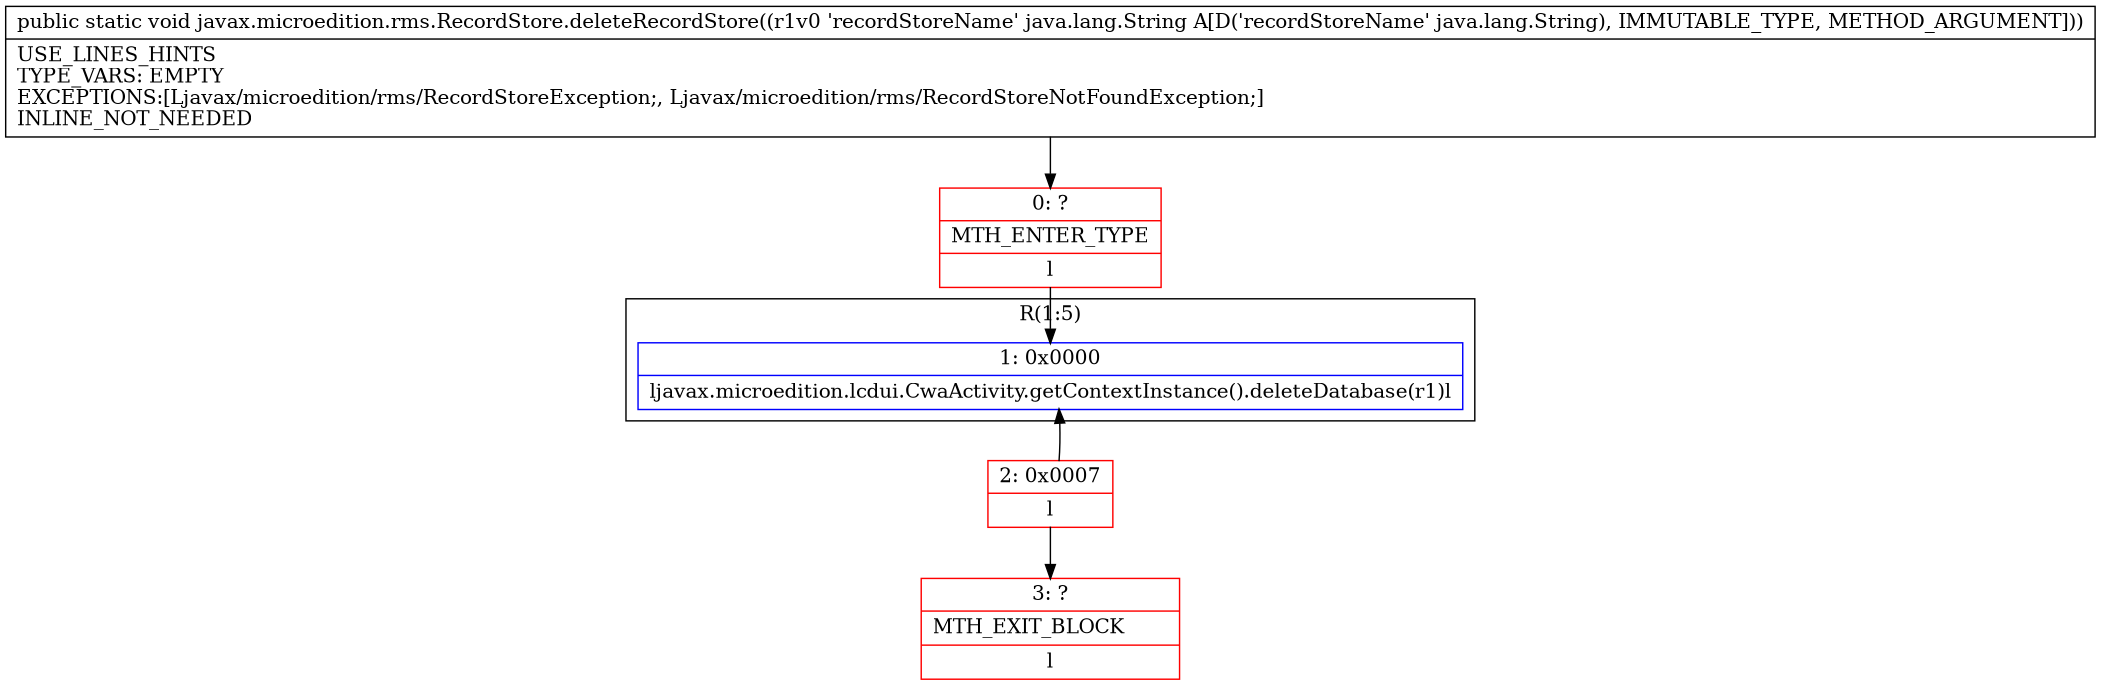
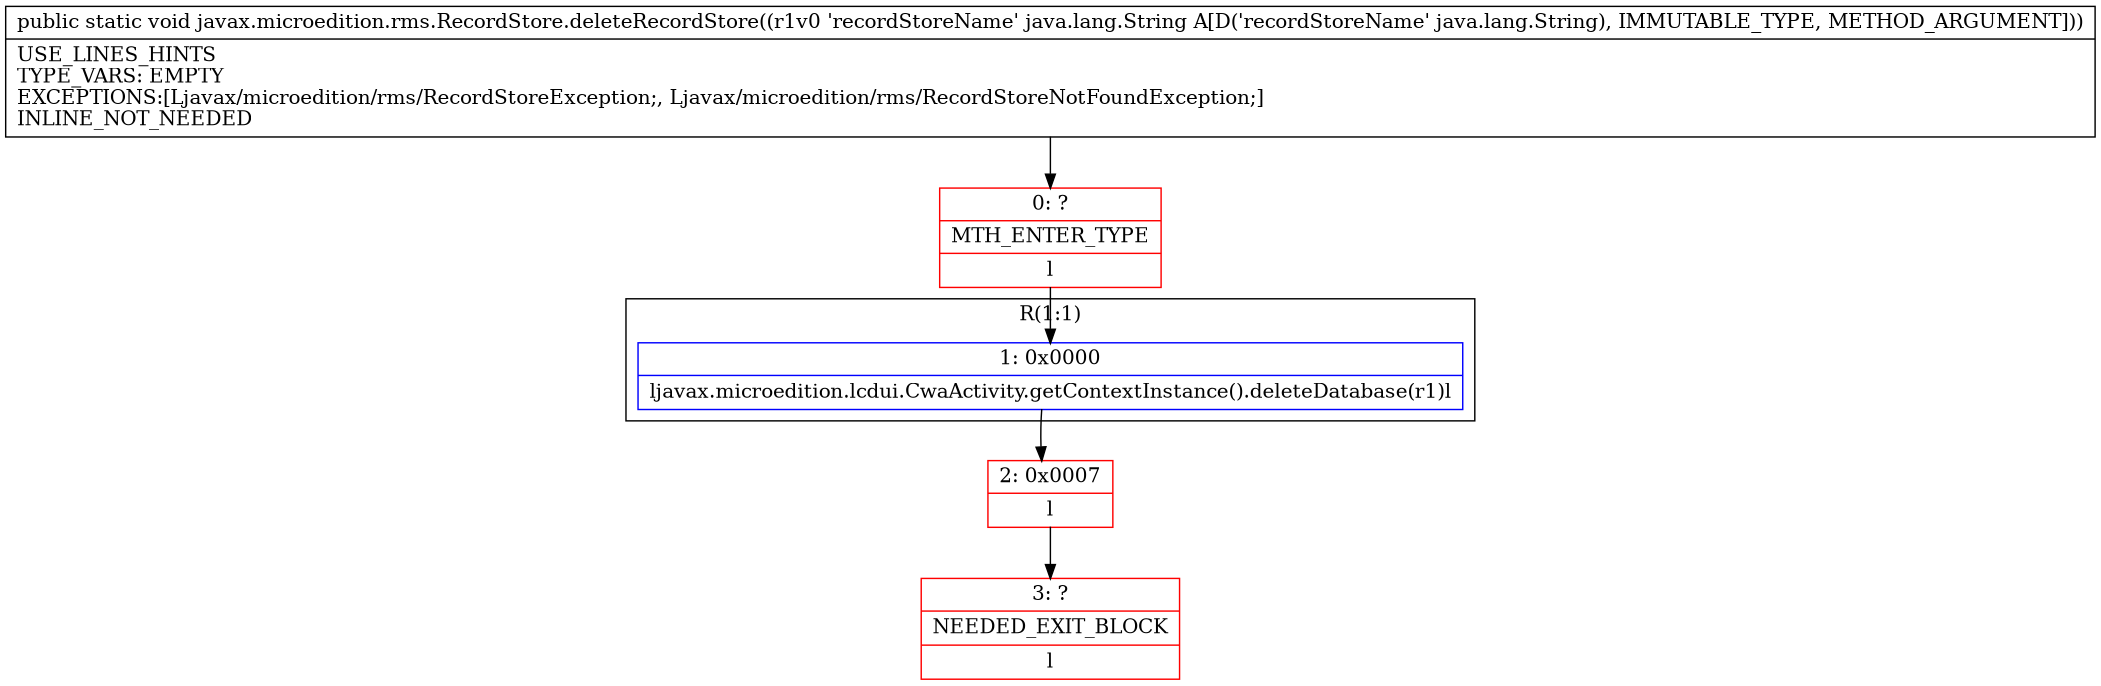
  digraph {
    node [color=red shape=record]
    n1 [color=blue label="{1\:\ 0x0000|ljavax.microedition.lcdui.CwaActivity.getContextInstance().deleteDatabase(r1)l}"]
    n2 [label="{2\:\ 0x0007|l}"]
-   n3 [label="{3\:\ ?|MTH_EXIT_BLOCK\l|l}"]
+   n3 [label="{3\:\ ?|NEEDED_EXIT_BLOCK\l|l}"]
    n4 [label="{0\:\ ?|MTH_ENTER_TYPE\l|l}"]
    n5 [label="{public static void javax.microedition.rms.RecordStore.deleteRecordStore((r1v0 'recordStoreName' java.lang.String A[D('recordStoreName' java.lang.String), IMMUTABLE_TYPE, METHOD_ARGUMENT]))  | USE_LINES_HINTS\lTYPE_VARS: EMPTY\lEXCEPTIONS:[Ljavax\/microedition\/rms\/RecordStoreException;, Ljavax\/microedition\/rms\/RecordStoreNotFoundException;]\lINLINE_NOT_NEEDED\l}" color=""]
    subgraph cluster_1 {
-     label="R(1:5)"
+     label="R(1:1)"
      n1
    }
-   n2 -> n1
+   n1 -> n2
    n2 -> n3
    n4 -> n1
    n5 -> n4
  }
